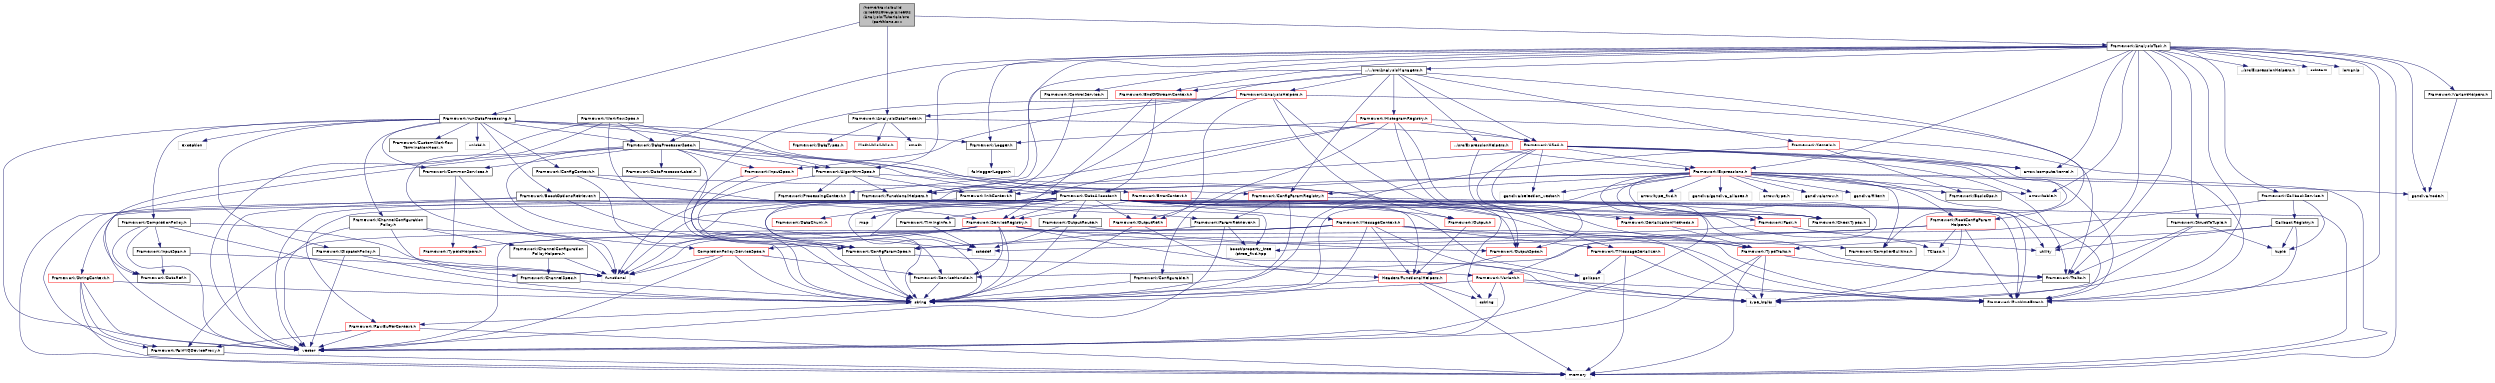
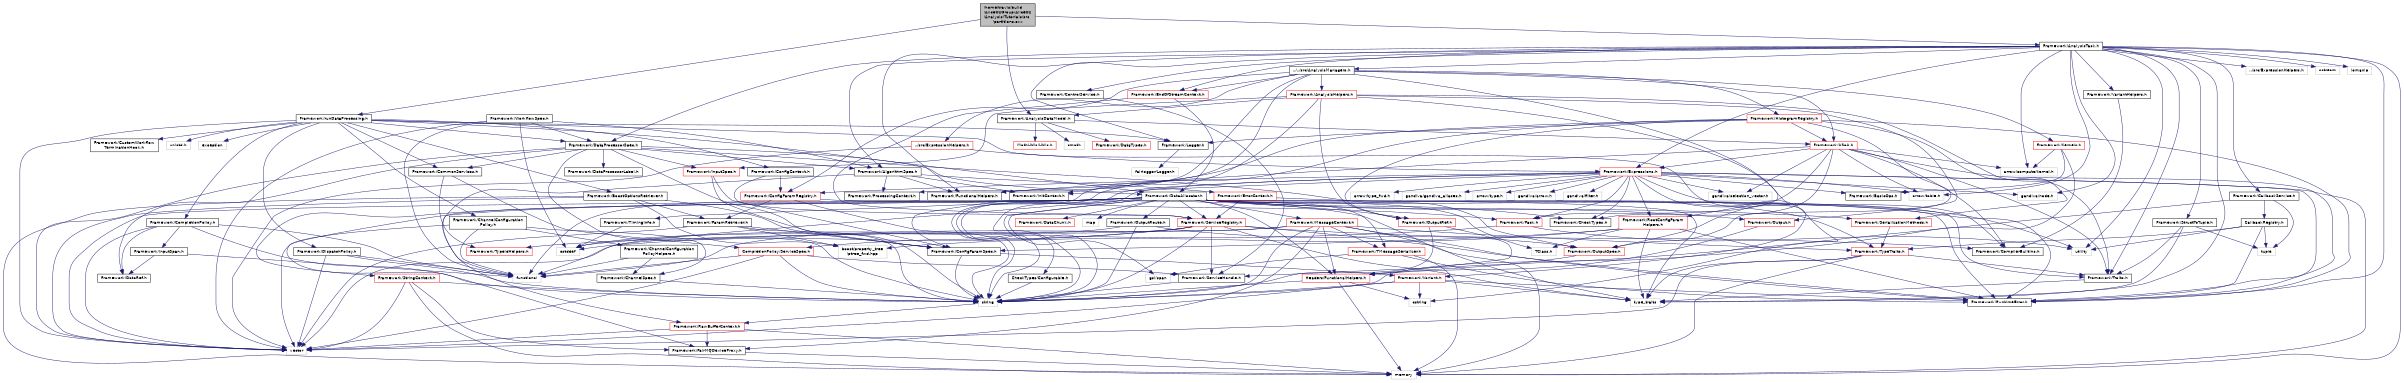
  digraph {
    node [color=black fontname=Helvetica fontsize=10 shape=record]
    edge [color=midnightblue fontname=Helvetica fontsize=10 labelfontname=Helvetica labelfontsize=10 style=solid]
    n1 [fillcolor=grey75 fontcolor=black height=0.2 label="/home/travis/build\l/AliceO2Group/AliceO2\l/Analysis/Tutorials/src\l/partitions.cxx" style=filled width=0.4]
    n2 [height=0.2 label="Framework/runDataProcessing.h" width=0.4]
    n3 [height=0.2 label="Framework/AnalysisTask.h" width=0.4]
    n4 [height=0.2 label="Framework/AnalysisDataModel.h" width=0.4]
    n5 [height=0.2 label="Framework/ChannelConfiguration\lPolicy.h" width=0.4]
    n6 [color=grey75 height=0.2 label=vector width=0.4]
    n7 [height=0.2 label="Framework/CompletionPolicy.h" width=0.4]
    n8 [height=0.2 label="Framework/DispatchPolicy.h" width=0.4]
    n9 [height=0.2 label="Framework/DataProcessorSpec.h" width=0.4]
    n10 [color=grey75 height=0.2 label=cstring width=0.4]
    n11 [height=0.2 label="Framework/DataAllocator.h" width=0.4]
    n12 [height=0.2 label="Framework/CommonServices.h" width=0.4]
    n13 [height=0.2 label="Framework/ConfigContext.h" width=0.4]
    n14 [height=0.2 label="Framework/BoostOptionsRetriever.h" width=0.4]
    n15 [height=0.2 label="Framework/CustomWorkflow\lTerminationHook.h" width=0.4]
    n16 [height=0.2 label="Framework/Logger.h" width=0.4]
    n17 [color=grey75 height=0.2 label="unistd.h" width=0.4]
    n18 [color=grey75 height=0.2 label=exception width=0.4]
    n19 [height=0.2 label="Framework/AlgorithmSpec.h" width=0.4]
    n20 [height=0.2 label="Framework/FunctionalHelpers.h" width=0.4]
    n21 [height=0.2 label="Framework/RuntimeError.h" width=0.4]
    n22 [color=grey75 height=0.2 label=type_traits width=0.4]
    n23 [color=grey75 height=0.2 label=utility width=0.4]
    n24 [height=0.2 label="Framework/Traits.h" width=0.4]
    n25 [color=grey75 height=0.2 label=memory width=0.4]
    n26 [height=0.2 label="../../src/AnalysisManagers.h" width=0.4]
    n27 [color=red height=0.2 label="Framework/Expressions.h" width=0.4]
    n28 [color=grey75 height=0.2 label="arrow/table.h" width=0.4]
    n29 [color=grey75 height=0.2 label="gandiva/node.h" width=0.4]
    n30 [color=grey75 height=0.2 label="arrow/compute/kernel.h" width=0.4]
    n31 [color=red height=0.2 label="Framework/EndOfStreamContext.h" width=0.4]
    n32 [height=0.2 label="Framework/CallbackService.h" width=0.4]
    n33 [height=0.2 label="Framework/ControlService.h" width=0.4]
    n34 [color=grey75 height=0.2 label="../src/ExpressionHelpers.h" width=0.4]
    n35 [height=0.2 label="Framework/StructToTuple.h" width=0.4]
    n36 [height=0.2 label="Framework/VariantHelpers.h" width=0.4]
    n37 [color=grey75 height=0.2 label=sstream width=0.4]
    n38 [color=grey75 height=0.2 label=iomanip width=0.4]
    n39 [color=red height=0.2 label="Framework/ASoA.h" width=0.4]
    n40 [color=red height=0.2 label="MathUtils/Utils.h" width=0.4]
    n41 [color=grey75 height=0.2 label=cmath width=0.4]
    n42 [color=red height=0.2 label="Framework/DataTypes.h" width=0.4]
    n43 [height=0.2 label="Framework/ChannelConfiguration\lPolicyHelpers.h" width=0.4]
    n44 [height=0.2 label="Framework/ChannelSpec.h" width=0.4]
    n45 [color=grey75 height=0.2 label=functional width=0.4]
    n46 [color=grey75 height=0.2 label=string width=0.4]
    n47 [height=0.2 label="Framework/DataRef.h" width=0.4]
    n48 [height=0.2 label="Framework/InputSpan.h" width=0.4]
    n49 [height=0.2 label="Framework/ConfigParamSpec.h" width=0.4]
    n50 [height=0.2 label="Framework/DataProcessorLabel.h" width=0.4]
    n51 [color=red height=0.2 label="Framework/OutputSpec.h" width=0.4]
    n52 [color=red height=0.2 label="Framework/InputSpec.h" width=0.4]
    n53 [color=red height=0.2 label="Framework/ServiceRegistry.h" width=0.4]
    n54 [color=grey75 height=0.2 label=cstddef width=0.4]
    n55 [color=red height=0.2 label="Framework/MessageContext.h" width=0.4]
    n56 [height=0.2 label="Framework/FairMQDeviceProxy.h" width=0.4]
    n57 [color=red height=0.2 label="Framework/TMessageSerializer.h" width=0.4]
    n58 [color=grey75 height=0.2 label="gsl/span" width=0.4]
    n59 [color=red height=0.2 label="Framework/TypeTraits.h" width=0.4]
    n60 [color=red height=0.2 label="Headers/FunctionalHelpers.h" width=0.4]
    n61 [color=red height=0.2 label="Framework/StringContext.h" width=0.4]
    n62 [color=red height=0.2 label="Framework/RawBufferContext.h" width=0.4]
    n63 [color=red height=0.2 label="Framework/Output.h" width=0.4]
    n64 [color=red height=0.2 label="Framework/OutputRef.h" width=0.4]
    n65 [height=0.2 label="Framework/OutputRoute.h" width=0.4]
    n66 [color=red height=0.2 label="Framework/DataChunk.h" width=0.4]
    n67 [height=0.2 label="Framework/TimingInfo.h" width=0.4]
    n68 [color=red height=0.2 label="Framework/SerializationMethods.h" width=0.4]
    n69 [height=0.2 label="Framework/CheckTypes.h" width=0.4]
    n70 [color=grey75 height=0.2 label="TClass.h" width=0.4]
    n71 [color=grey75 height=0.2 label=map width=0.4]
    n72 [color=red height=0.2 label="CompletionPolicy/ServiceSpec.h" width=0.4]
    n73 [color=red height=0.2 label="Framework/TypeIdHelpers.h" width=0.4]
    n74 [height=0.2 label="Framework/WorkflowSpec.h" width=0.4]
    n75 [color=red height=0.2 label="Framework/ConfigParamRegistry.h" width=0.4]
    n76 [height=0.2 label="Framework/ParamRetriever.h" width=0.4]
    n77 [color=grey75 height=0.2 label="boost/property_tree\l/ptree_fwd.hpp" width=0.4]
    n78 [color=grey75 height=0.2 label="fairlogger/Logger.h" width=0.4]
    n79 [height=0.2 label="Framework/ProcessingContext.h" width=0.4]
    n80 [color=red height=0.2 label="Framework/ErrorContext.h" width=0.4]
    n81 [height=0.2 label="Framework/InitContext.h" width=0.4]
    n82 [color=red height=0.2 label="Framework/Variant.h" width=0.4]
    n83 [color=red height=0.2 label="Framework/Pack.h" width=0.4]
    n84 [height=0.2 label="Framework/ServiceHandle.h" width=0.4]
    n85 [height=0.2 label="Framework/CompilerBuiltins.h" width=0.4]
    n86 [color=red height=0.2 label="Framework/AnalysisHelpers.h" width=0.4]
    n87 [color=red height=0.2 label="Framework/RootConfigParam\lHelpers.h" width=0.4]
    n88 [color=red height=0.2 label="Framework/Kernels.h" width=0.4]
    n89 [color=red height=0.2 label="Framework/HistogramRegistry.h" width=0.4]
    n90 [color=red height=0.2 label="../src/ExpressionHelpers.h" width=0.4]
    n91 [color=grey75 height=0.2 label="gandiva/selection_vector.h" width=0.4]
    n92 [height=0.2 label="Framework/BasicOps.h" width=0.4]
-   n93 [height=0.2 label="Framework/Configurable.h" width=0.4]
+   n93 [height=0.2 label="CheckTypes/Configurable.h" width=0.4]
    n94 [color=grey75 height=0.2 label="arrow/type_fwd.h" width=0.4]
    n95 [color=grey75 height=0.2 label="gandiva/gandiva_aliases.h" width=0.4]
    n96 [color=grey75 height=0.2 label="arrow/type.h" width=0.4]
    n97 [color=grey75 height=0.2 label="gandiva/arrow.h" width=0.4]
    n98 [color=grey75 height=0.2 label="gandiva/filter.h" width=0.4]
    n99 [height=0.2 label="CallbackRegistry.h" width=0.4]
    n100 [color=grey75 height=0.2 label=tuple width=0.4]
    n1 -> n2
    n1 -> n3
    n1 -> n4
    n2 -> n5
    n2 -> n6
    n2 -> n7
    n2 -> n8
    n2 -> n9
    n2 -> n10
    n2 -> n11
    n2 -> n12
    n2 -> n13
    n2 -> n14
    n2 -> n15
    n2 -> n16
    n2 -> n17
    n2 -> n18
    n3 -> n9
    n3 -> n16
    n3 -> n19
    n3 -> n20
    n3 -> n21
    n3 -> n22
    n3 -> n23
    n3 -> n24
    n3 -> n25
    n3 -> n26
    n3 -> n27
    n3 -> n28
    n3 -> n29
    n3 -> n30
    n3 -> n31
    n3 -> n32
    n3 -> n33
    n3 -> n34
    n3 -> n35
    n3 -> n36
    n3 -> n37
    n3 -> n38
    n4 -> n39
    n4 -> n40
    n4 -> n41
    n4 -> n42
    n5 -> n6
    n5 -> n43
    n5 -> n44
    n5 -> n45
    n7 -> n6
    n7 -> n45
    n7 -> n46
    n7 -> n47
    n7 -> n48
    n8 -> n6
    n8 -> n45
    n8 -> n46
    n9 -> n6
    n9 -> n11
    n9 -> n12
    n9 -> n19
    n9 -> n46
    n9 -> n47
    n9 -> n49
    n9 -> n50
    n9 -> n51
    n9 -> n52
    n11 -> n6
    n11 -> n21
    n11 -> n22
    n11 -> n23
    n11 -> n24
    n11 -> n46
    n11 -> n53
    n11 -> n54
    n11 -> n55
    n11 -> n56
    n11 -> n57
    n11 -> n58
    n11 -> n59
    n11 -> n60
    n11 -> n61
    n11 -> n62
    n11 -> n63
    n11 -> n64
    n11 -> n65
    n11 -> n66
    n11 -> n67
    n11 -> n68
    n11 -> n69
    n11 -> n70
    n11 -> n71
    n12 -> n72
    n12 -> n73
    n13 -> n53
    n13 -> n75
    n14 -> n6
    n14 -> n25
    n14 -> n49
    n14 -> n76
    n14 -> n77
    n16 -> n78
    n19 -> n20
    n19 -> n45
    n19 -> n79
    n19 -> n80
    n19 -> n81
    n20 -> n45
    n20 -> n83
    n24 -> n22
    n26 -> n31
    n26 -> n39
    n26 -> n75
    n26 -> n79
    n26 -> n81
    n26 -> n86
    n26 -> n87
    n26 -> n88
    n26 -> n89
    n26 -> n90
    n27 -> n21
    n27 -> n25
    n27 -> n28
    n27 -> n29
    n27 -> n46
    n27 -> n69
    n27 -> n75
    n27 -> n81
    n27 -> n82
    n27 -> n83
    n27 -> n85
    n27 -> n87
    n27 -> n91
    n27 -> n92
    n27 -> n93
    n27 -> n94
    n27 -> n95
    n27 -> n96
    n27 -> n97
    n27 -> n98
    n31 -> n11
    n31 -> n53
    n32 -> n84
    n32 -> n99
    n32 -> n100
    n33 -> n84
    n35 -> n22
    n35 -> n24
    n35 -> n100
-   n36 -> n29
+   n36 -> n85
    n39 -> n20
    n39 -> n21
    n39 -> n24
    n39 -> n27
    n39 -> n28
    n39 -> n30
    n39 -> n69
    n39 -> n83
    n39 -> n85
    n39 -> n91
    n43 -> n44
    n43 -> n45
    n44 -> n46
    n46 -> n62
    n48 -> n45
    n48 -> n47
    n49 -> n46
    n49 -> n82
    n51 -> n60
    n52 -> n46
    n52 -> n49
    n53 -> n21
    n53 -> n22
    n53 -> n45
    n53 -> n46
    n53 -> n72
    n53 -> n73
    n53 -> n84
    n53 -> n85
    n55 -> n6
    n55 -> n21
    n55 -> n22
    n55 -> n45
    n55 -> n46
    n55 -> n56
    n55 -> n57
    n55 -> n59
    n55 -> n60
    n56 -> n25
    n57 -> n21
    n57 -> n25
    n57 -> n58
    n59 -> n6
    n59 -> n22
    n59 -> n24
    n59 -> n25
    n60 -> n10
    n60 -> n25
    n60 -> n46
    n61 -> n6
    n61 -> n25
    n61 -> n46
    n61 -> n56
    n62 -> n6
    n62 -> n25
    n62 -> n56
    n63 -> n60
    n64 -> n46
    n64 -> n60
    n65 -> n46
    n65 -> n51
    n65 -> n54
    n67 -> n54
    n68 -> n59
    n72 -> n6
    n72 -> n45
    n72 -> n46
    n72 -> n84
    n74 -> n6
    n74 -> n9
    n74 -> n19
    n74 -> n45
    n74 -> n54
    n75 -> n25
    n75 -> n46
    n75 -> n76
    n76 -> n6
-   n13 -> n46
+   n76 -> n46
    n76 -> n49
    n76 -> n77
    n80 -> n21
    n80 -> n53
    n81 -> n49
    n82 -> n6
    n82 -> n10
    n82 -> n21
    n82 -> n22
    n82 -> n46
    n83 -> n23
    n83 -> n54
    n84 -> n46
    n86 -> n4
    n86 -> n24
    n86 -> n46
    n86 -> n51
    n86 -> n52
    n86 -> n63
    n86 -> n64
    n87 -> n21
    n87 -> n22
    n87 -> n49
    n87 -> n70
    n87 -> n77
    n88 -> n30
    n88 -> n46
    n88 -> n92
    n89 -> n16
    n89 -> n20
    n89 -> n21
    n89 -> n39
    n89 -> n46
    n89 -> n51
    n89 -> n64
    n89 -> n68
    n90 -> n6
    n90 -> n27
    n93 -> n46
    n99 -> n21
    n99 -> n23
    n99 -> n59
    n99 -> n100
  }
